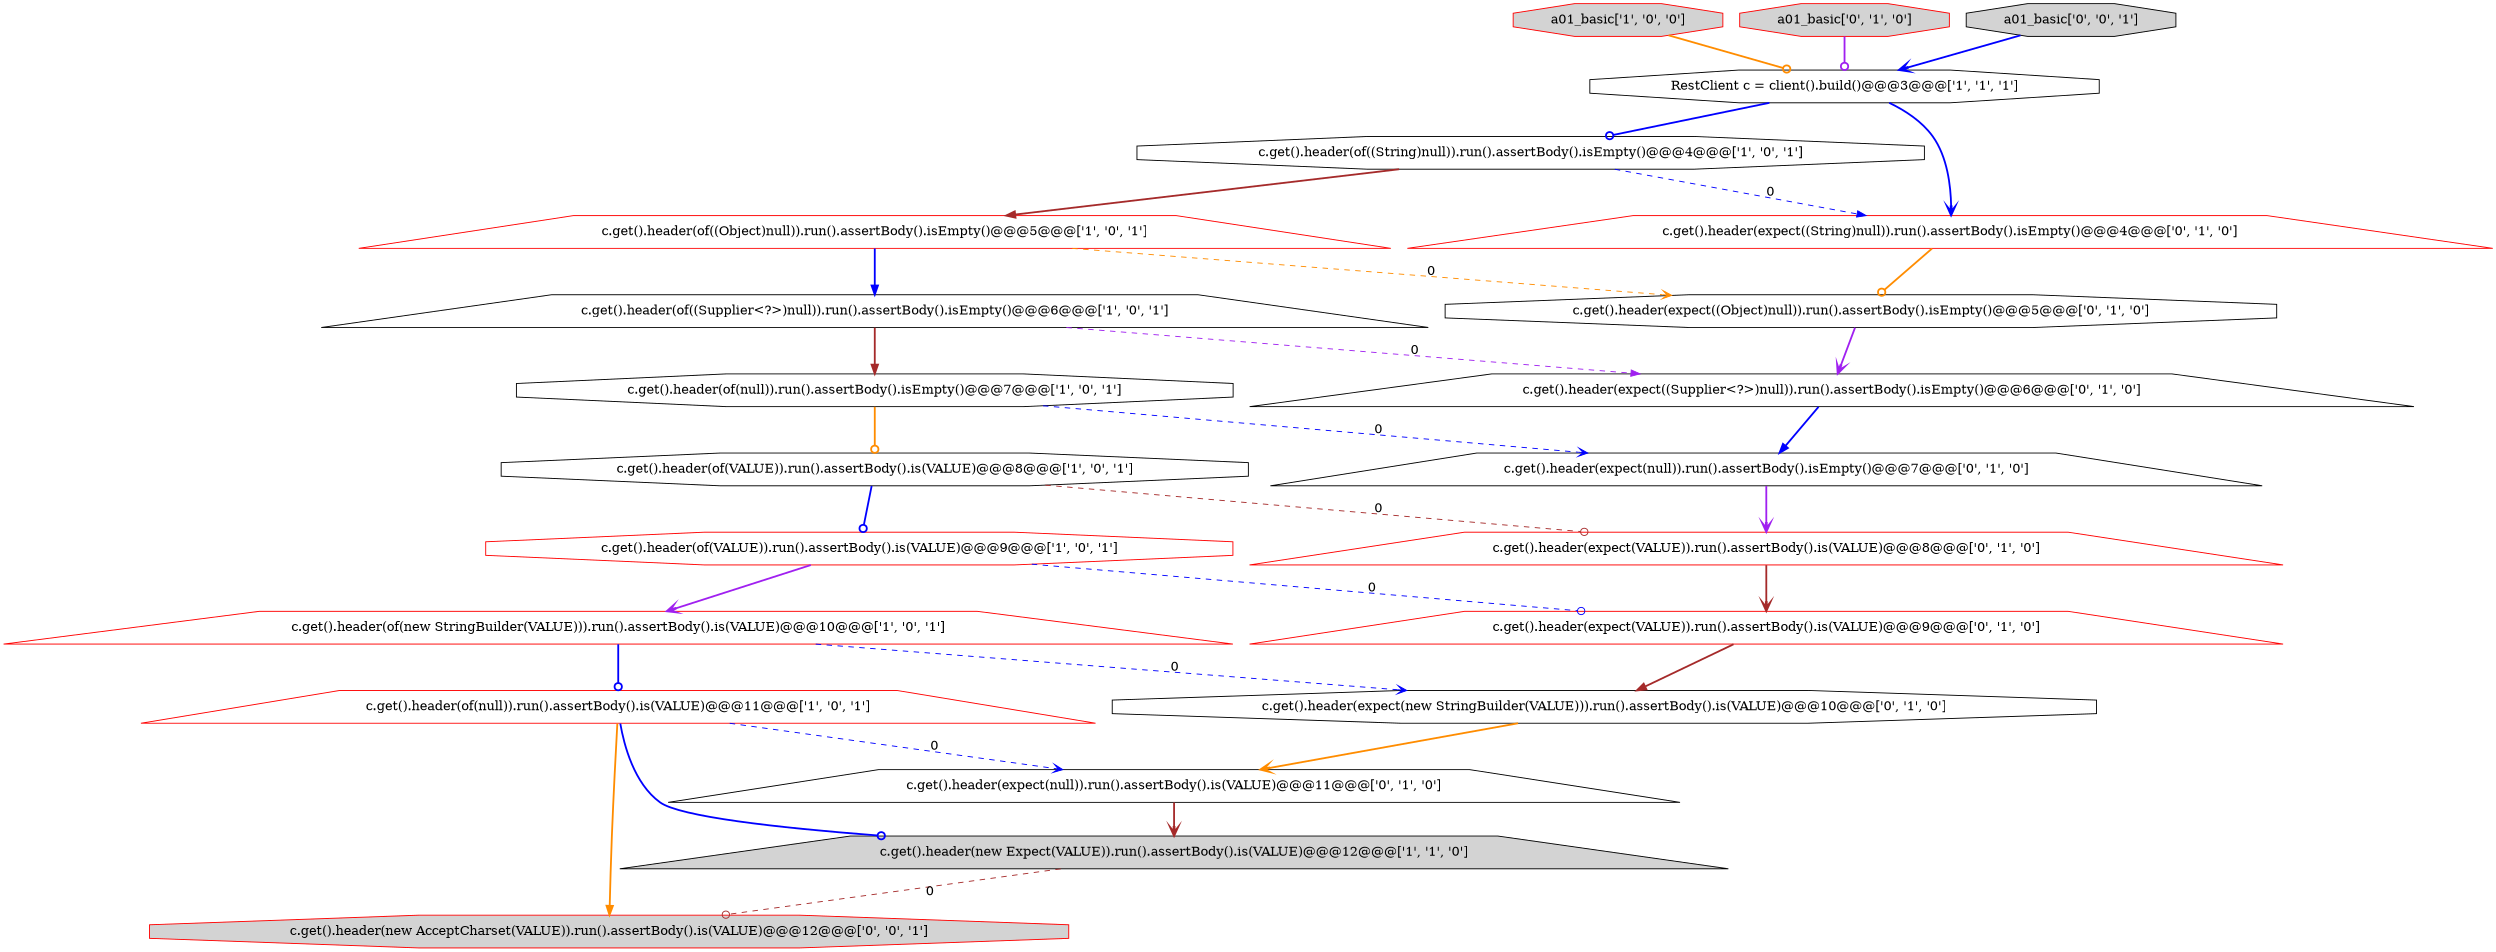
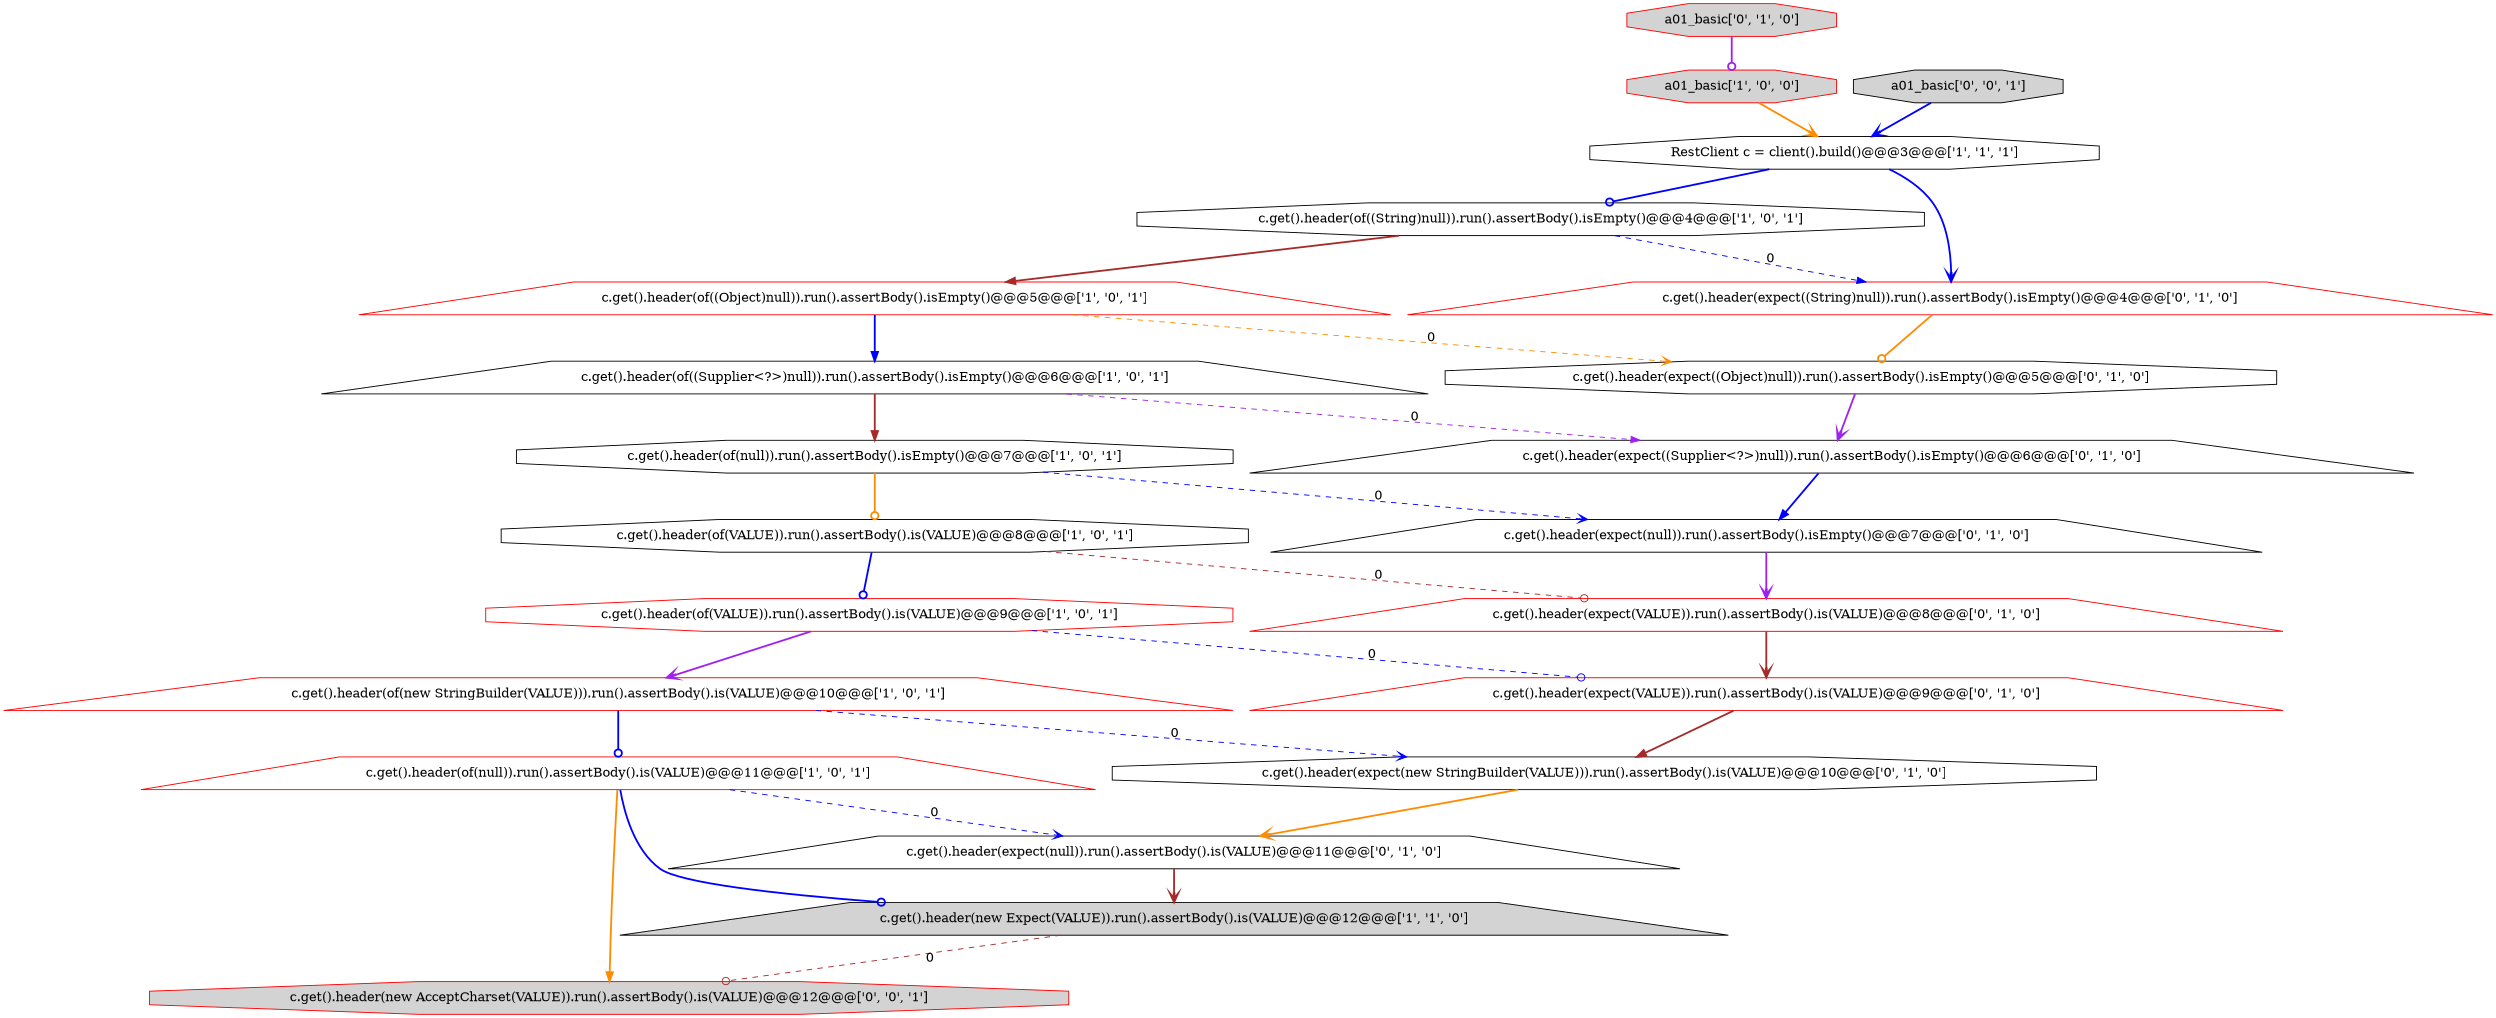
  digraph {
    node [color=black fillcolor=white shape=trapezium style=filled]
    edge [arrowhead=vee color=blue style=bold]
    n1 [color=red label="c.get().header(of(null)).run().assertBody().is(VALUE)@@@11@@@['1', '0', '1']"]
    n2 [color=red fillcolor=lightgray label="c.get().header(new AcceptCharset(VALUE)).run().assertBody().is(VALUE)@@@12@@@['0', '0', '1']" shape=octagon]
    n3 [label="c.get().header(expect(null)).run().assertBody().is(VALUE)@@@11@@@['0', '1', '0']"]
    n4 [fillcolor=lightgray label="c.get().header(new Expect(VALUE)).run().assertBody().is(VALUE)@@@12@@@['1', '1', '0']"]
    n5 [color=red fillcolor=lightgray label="a01_basic['1', '0', '0']" shape=octagon]
    n6 [label="RestClient c = client().build()@@@3@@@['1', '1', '1']" shape=octagon]
    n7 [label="c.get().header(of((String)null)).run().assertBody().isEmpty()@@@4@@@['1', '0', '1']" shape=octagon]
    n8 [color=red label="c.get().header(expect((String)null)).run().assertBody().isEmpty()@@@4@@@['0', '1', '0']"]
    n9 [color=red fillcolor=lightgray label="a01_basic['0', '1', '0']" shape=octagon]
    n10 [color=red label="c.get().header(expect(VALUE)).run().assertBody().is(VALUE)@@@8@@@['0', '1', '0']"]
    n11 [color=red label="c.get().header(expect(VALUE)).run().assertBody().is(VALUE)@@@9@@@['0', '1', '0']"]
    n12 [label="c.get().header(expect(new StringBuilder(VALUE))).run().assertBody().is(VALUE)@@@10@@@['0', '1', '0']" shape=octagon]
    n13 [label="c.get().header(of(null)).run().assertBody().isEmpty()@@@7@@@['1', '0', '1']" shape=octagon]
    n14 [label="c.get().header(of(VALUE)).run().assertBody().is(VALUE)@@@8@@@['1', '0', '1']" shape=octagon]
    n15 [label="c.get().header(expect(null)).run().assertBody().isEmpty()@@@7@@@['0', '1', '0']"]
    n16 [color=red label="c.get().header(of(VALUE)).run().assertBody().is(VALUE)@@@9@@@['1', '0', '1']" shape=octagon]
    n17 [color=red label="c.get().header(of((Object)null)).run().assertBody().isEmpty()@@@5@@@['1', '0', '1']"]
    n18 [label="c.get().header(expect((Object)null)).run().assertBody().isEmpty()@@@5@@@['0', '1', '0']" shape=octagon]
    n19 [color=red label="c.get().header(of(new StringBuilder(VALUE))).run().assertBody().is(VALUE)@@@10@@@['1', '0', '1']"]
    n20 [label="c.get().header(expect((Supplier<?>)null)).run().assertBody().isEmpty()@@@6@@@['0', '1', '0']"]
    n21 [label="c.get().header(of((Supplier<?>)null)).run().assertBody().isEmpty()@@@6@@@['1', '0', '1']"]
    n22 [fillcolor=lightgray label="a01_basic['0', '0', '1']" shape=octagon]
    n1 -> n2 [arrowhead=normal color=darkorange]
    n1 -> n3 [label=0 style=dashed]
    n1 -> n4 [arrowhead=odot]
    n3 -> n4 [color=brown]
    n4 -> n2 [arrowhead=odot color=brown label=0 style=dashed]
-   n5 -> n6 [arrowhead=odot color=darkorange]
+   n5 -> n6 [color=darkorange]
    n6 -> n7 [arrowhead=odot]
    n6 -> n8
    n7 -> n8 [arrowhead=normal label=0 style=dashed]
    n7 -> n17 [arrowhead=normal color=brown]
    n8 -> n18 [arrowhead=odot color=darkorange]
-   n9 -> n6 [arrowhead=odot color=purple]
+   n9 -> n5 [arrowhead=odot color=purple]
    n10 -> n11 [color=brown]
    n11 -> n12 [arrowhead=normal color=brown]
    n12 -> n3 [color=darkorange]
    n13 -> n14 [arrowhead=odot color=darkorange]
    n13 -> n15 [label=0 style=dashed]
    n14 -> n10 [arrowhead=odot color=brown label=0 style=dashed]
    n14 -> n16 [arrowhead=odot]
    n15 -> n10 [color=purple]
    n16 -> n11 [arrowhead=odot label=0 style=dashed]
    n16 -> n19 [color=purple]
    n17 -> n18 [color=darkorange label=0 style=dashed]
    n17 -> n21 [arrowhead=normal]
    n18 -> n20 [color=purple]
    n19 -> n1 [arrowhead=odot]
    n19 -> n12 [label=0 style=dashed]
    n20 -> n15 [arrowhead=normal]
    n21 -> n13 [arrowhead=normal color=brown]
    n21 -> n20 [arrowhead=normal color=purple label=0 style=dashed]
    n22 -> n6
  }
